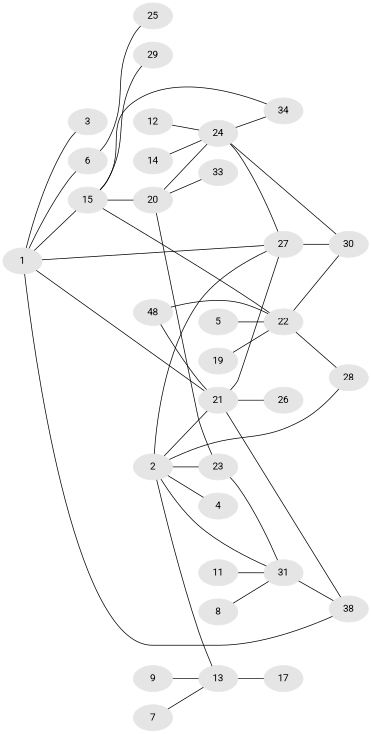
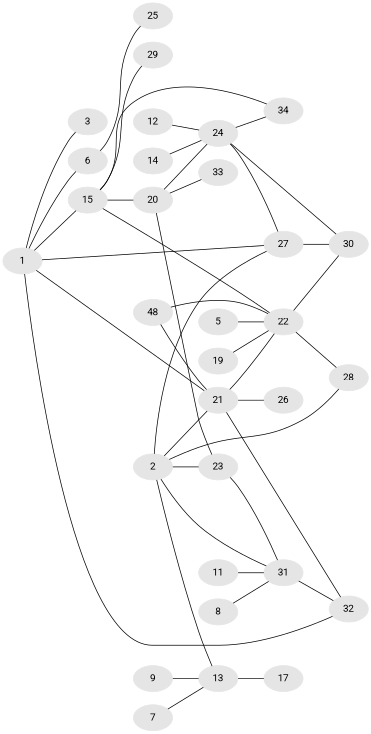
  graph {
    fontname=Roboto
    rankdir=LR
    node [color=gray90 fontname=Roboto style=filled]
    edge [fontname=Roboto weight=1.0]
    1
    3
    6
    15
    21
    27
-   32 [label=38]
+   32
    25
    22
    20
    29
    34
    26
    30
    2
-   4
    13
    23
    28
    31
    17
    5
    7
    8
    9
    11
    12
    24
    14
    33
    n31 [label=48]
    19
    1 -- 3
    1 -- 6
    1 -- 15
    1 -- 21
    1 -- 27
    1 -- 32 [weight=2.0]
    6 -- 25
    15 -- 22
    15 -- 20 [weight=2.0]
    15 -- 29
    15 -- 34
    21 -- 32
-   21 -- 27
+   21 -- 22
    21 -- 26
    27 -- 30
    22 -- 30
    22 -- 28
    20 -- 23
    20 -- 24
    20 -- 33
    2 -- 21
    2 -- 27
-   2 -- 4
    2 -- 13
    2 -- 23
    2 -- 28
    2 -- 31
    13 -- 17
    23 -- 31
    31 -- 32
    5 -- 22
    7 -- 13
    8 -- 31
    9 -- 13
    11 -- 31
    12 -- 24
    24 -- 27
    24 -- 34
    24 -- 30
    14 -- 24
    n31 -- 21
    n31 -- 22
    19 -- 22
  }
